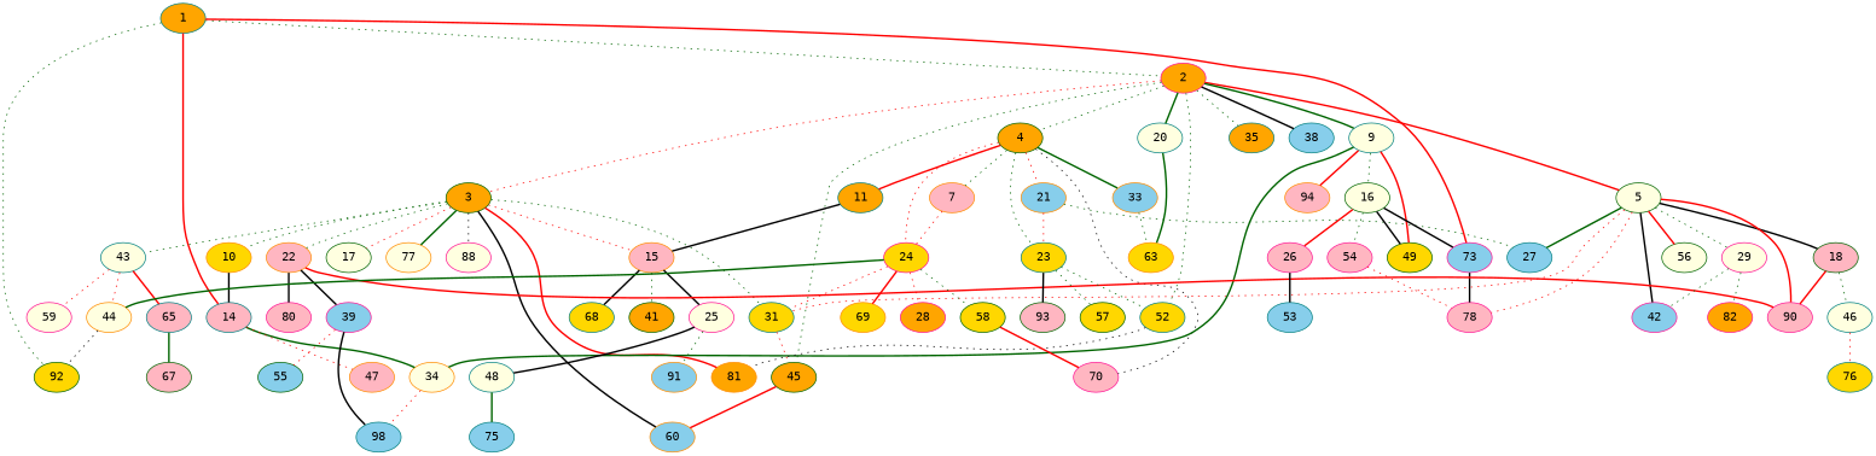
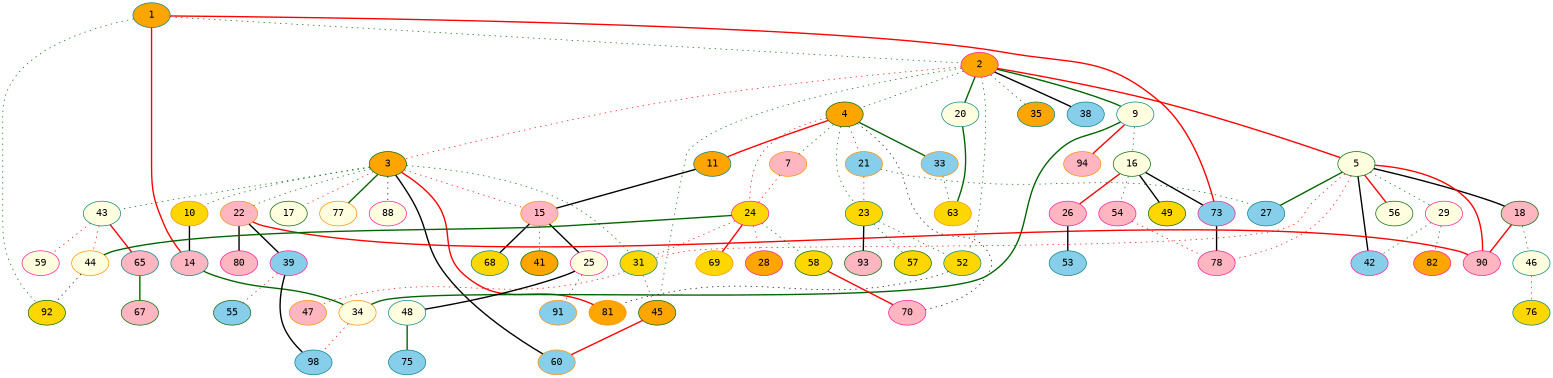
  graph {
    fontname="DejaVu Sans Mono"
    node [color=teal fillcolor=lightpink fontname="DejaVu Sans Mono" style=filled]
    edge [color=darkgreen fontname="DejaVu Sans Mono" style=dotted]
    1 [fillcolor=orange super="+50"]
    2 [color=deeppink fillcolor=orange super="+13"]
    14 [super="+71"]
    73 [color=deeppink fillcolor=skyblue super="+74"]
    92 [color=darkgreen fillcolor=gold]
    3 [color=darkgreen fillcolor=orange super="+8"]
    4 [color=darkgreen fillcolor=orange super="+6"]
    5 [color=darkgreen fillcolor=lightyellow super="+19"]
    9 [fillcolor=lightyellow super="+12"]
    20 [fillcolor=lightyellow]
    35 [fillcolor=orange super="+36"]
    38 [fillcolor=skyblue]
    45 [color=darkgreen fillcolor=orange super="+66"]
    52 [fillcolor=gold super="+62"]
    34 [color=darkorange fillcolor=lightyellow]
    47 [color=darkorange]
    78 [color=deeppink super="+95"]
    10 [color=darkorange fillcolor=gold]
    15 [color=darkorange super="+30"]
    17 [color=darkgreen fillcolor=lightyellow super="+72"]
    22 [color=darkorange super="+32"]
    31 [fillcolor=gold]
    43 [fillcolor=lightyellow]
    60 [color=darkorange fillcolor=skyblue]
    77 [color=darkorange fillcolor=lightyellow]
    81 [color=darkorange fillcolor=orange]
    88 [color=deeppink fillcolor=lightyellow]
    7 [color=darkorange super="+96"]
    11 [fillcolor=orange]
    21 [color=darkorange fillcolor=skyblue super="+64"]
    23 [fillcolor=gold super="+51"]
    24 [color=deeppink fillcolor=gold super="+40"]
    33 [color=darkorange fillcolor=skyblue]
    70 [color=deeppink super="+100"]
    18 [color=darkgreen]
    27 [fillcolor=skyblue super="+86"]
    29 [color=deeppink fillcolor=lightyellow]
    42 [color=deeppink fillcolor=skyblue super="+87"]
    56 [color=darkgreen fillcolor=lightyellow]
    90 [color=deeppink]
    16 [color=darkgreen fillcolor=lightyellow super="+37"]
    49 [color=darkgreen fillcolor=gold]
    94 [color=darkorange]
    63 [color=darkorange fillcolor=gold super="+85"]
    25 [color=deeppink fillcolor=lightyellow super="+79"]
    41 [color=darkgreen fillcolor=orange]
    68 [fillcolor=gold]
    39 [color=deeppink fillcolor=skyblue]
    80 [color=deeppink]
    59 [color=deeppink fillcolor=lightyellow super="+84"]
    44 [color=darkorange fillcolor=lightyellow super="+61"]
    65
    57 [color=darkgreen fillcolor=gold super="+83"]
    93 [color=darkgreen]
    28 [color=deeppink fillcolor=orange]
    58 [color=darkgreen fillcolor=gold]
    69 [color=darkorange fillcolor=gold]
    46 [fillcolor=lightyellow]
    82 [color=deeppink fillcolor=orange]
    26 [color=deeppink]
    54 [color=deeppink]
    98 [fillcolor=skyblue]
    48 [fillcolor=lightyellow]
    91 [color=darkorange fillcolor=skyblue]
    53 [fillcolor=skyblue super="+97"]
    76 [fillcolor=gold super="+89"]
    55 [color=darkgreen fillcolor=skyblue super="+99"]
    75 [fillcolor=skyblue]
    67 [color=darkgreen]
    1 -- 2
    1 -- 14 [color=red style=bold weight=2]
    1 -- 73 [color=red style=bold]
    1 -- 92
    2 -- 3 [color=red]
    2 -- 4
    2 -- 5 [color=red style=bold]
    2 -- 9 [style=bold]
    2 -- 20 [style=bold]
    2 -- 35
    2 -- 38 [color=black style=bold]
    2 -- 45
    2 -- 52
    14 -- 34 [style=bold]
-   14 -- 47 [color=red]
+   31 -- 47 [color=red]
    73 -- 78 [color=black style=bold]
    3 -- 10
    3 -- 15 [color=red]
    3 -- 17 [color=red]
    3 -- 22
    3 -- 31
    3 -- 43
    3 -- 60 [color=black style=bold]
    3 -- 77 [style=bold]
    3 -- 81 [color=red style=bold]
    3 -- 88 [color=black]
    4 -- 7
    4 -- 11 [color=red style=bold]
    4 -- 21 [color=red]
    4 -- 23
    4 -- 24 [color=red]
    4 -- 33 [style=bold]
    4 -- 70 [color=black]
    5 -- 78 [color=red]
    5 -- 31 [color=red]
    5 -- 18 [color=black style=bold]
    5 -- 27 [style=bold]
    5 -- 29
    5 -- 42 [color=black style=bold]
    5 -- 56 [color=red style=bold]
    5 -- 90 [color=red style=bold]
    9 -- 34 [style=bold]
    9 -- 16
-   9 -- 49 [color=red style=bold]
    9 -- 94 [color=red style=bold]
    20 -- 63 [style=bold]
    45 -- 60 [color=red style=bold]
    52 -- 81 [color=black]
    34 -- 98 [color=red]
    10 -- 14 [color=black style=bold]
    15 -- 25 [color=black style=bold]
    15 -- 41
    15 -- 68 [color=black style=bold]
    22 -- 90 [color=red style=bold]
    22 -- 39 [color=black style=bold]
    22 -- 80 [color=black style=bold]
    31 -- 45 [color=red]
    43 -- 59 [color=red]
    43 -- 44 [color=red]
    43 -- 65 [color=red style=bold]
    7 -- 24 [color=red]
    11 -- 15 [color=black style=bold]
    21 -- 23 [color=red]
    21 -- 27
    23 -- 52
    23 -- 57
    23 -- 93 [color=black style=bold]
    24 -- 31 [color=red]
    24 -- 44 [style=bold]
    24 -- 28 [color=red]
    24 -- 58
    24 -- 69 [color=red style=bold]
    33 -- 63
    18 -- 90 [color=red style=bold]
    18 -- 46
    29 -- 42
    29 -- 82
    16 -- 73 [color=black style=bold]
    16 -- 49 [color=black style=bold]
    16 -- 26 [color=red style=bold]
    16 -- 54
    25 -- 48 [color=black style=bold]
    25 -- 91
    39 -- 98 [color=black style=bold]
    39 -- 55 [color=red]
    44 -- 92 [color=black]
    65 -- 67 [style=bold]
    58 -- 70 [color=red style=bold]
    46 -- 76 [color=red]
    26 -- 53 [color=black style=bold]
    54 -- 78 [color=red]
    48 -- 75 [style=bold]
  }
